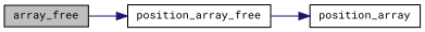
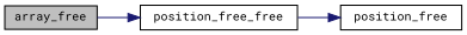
  digraph {
    fontname="Roboto Mono"
    rankdir=LR
    node [color=black fontname="Roboto Mono" fontsize=10 shape=record]
    edge [color=midnightblue fontname="Roboto Mono" fontsize=10 labelfontname=FreeSans labelfontsize=10 style=solid]
    n1 [fillcolor=grey75 fontcolor=black height=0.2 label=array_free style=filled width=0.4]
-   n2 [height=0.2 label=position_array_free width=0.4]
-   n3 [height=0.2 label=position_array width=0.4]
+   n2 [height=0.2 label=position_free_free width=0.4]
+   n3 [height=0.2 label=position_free width=0.4]
    n1 -> n2
    n2 -> n3
  }
